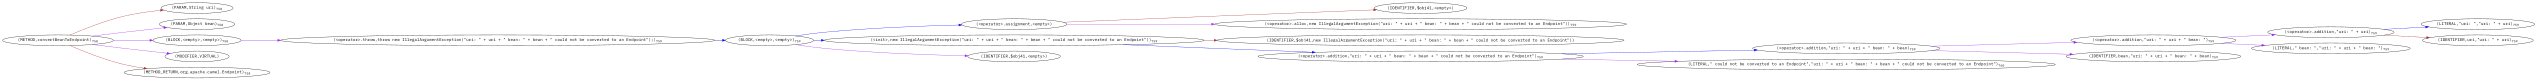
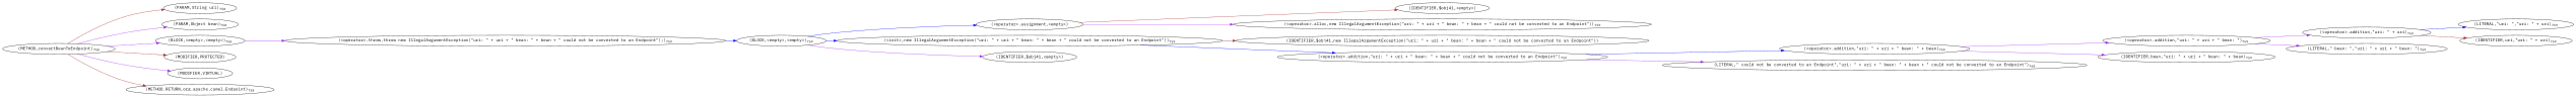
  digraph {
    fontname="IBM Plex Mono"
    rankdir=LR
    node [fontname="IBM Plex Mono"]
    edge [color=purple fontname="IBM Plex Mono"]
    n1 [label=<(METHOD,convertBeanToEndpoint)<SUB>758</SUB>>]
    n2 [label=<(PARAM,String uri)<SUB>758</SUB>>]
    n3 [label=<(PARAM,Object bean)<SUB>758</SUB>>]
    n4 [label=<(BLOCK,&lt;empty&gt;,&lt;empty&gt;)<SUB>758</SUB>>]
+   n5 [label=<(MODIFIER,PROTECTED)>]
    n6 [label=<(MODIFIER,VIRTUAL)>]
    n7 [label=<(METHOD_RETURN,org.apache.camel.Endpoint)<SUB>758</SUB>>]
    n8 [label=<(&lt;operator&gt;.throw,throw new IllegalArgumentException(&quot;uri: &quot; + uri + &quot; bean: &quot; + bean + &quot; could not be converted to an Endpoint&quot;);)<SUB>759</SUB>>]
    n9 [label=<(BLOCK,&lt;empty&gt;,&lt;empty&gt;)<SUB>759</SUB>>]
    n10 [label=<(&lt;operator&gt;.assignment,&lt;empty&gt;)>]
    n11 [label=<(&lt;init&gt;,new IllegalArgumentException(&quot;uri: &quot; + uri + &quot; bean: &quot; + bean + &quot; could not be converted to an Endpoint&quot;))<SUB>759</SUB>>]
    n12 [label=<(IDENTIFIER,$obj41,&lt;empty&gt;)>]
    n13 [label=<(IDENTIFIER,$obj41,&lt;empty&gt;)>]
    n14 [label=<(&lt;operator&gt;.alloc,new IllegalArgumentException(&quot;uri: &quot; + uri + &quot; bean: &quot; + bean + &quot; could not be converted to an Endpoint&quot;))<SUB>759</SUB>>]
    n15 [label=<(IDENTIFIER,$obj41,new IllegalArgumentException(&quot;uri: &quot; + uri + &quot; bean: &quot; + bean + &quot; could not be converted to an Endpoint&quot;))>]
    n16 [label=<(&lt;operator&gt;.addition,&quot;uri: &quot; + uri + &quot; bean: &quot; + bean + &quot; could not be converted to an Endpoint&quot;)<SUB>759</SUB>>]
    n17 [label=<(&lt;operator&gt;.addition,&quot;uri: &quot; + uri + &quot; bean: &quot; + bean)<SUB>759</SUB>>]
    n18 [label=<(LITERAL,&quot; could not be converted to an Endpoint&quot;,&quot;uri: &quot; + uri + &quot; bean: &quot; + bean + &quot; could not be converted to an Endpoint&quot;)<SUB>760</SUB>>]
    n19 [label=<(&lt;operator&gt;.addition,&quot;uri: &quot; + uri + &quot; bean: &quot;)<SUB>759</SUB>>]
    n20 [label=<(IDENTIFIER,bean,&quot;uri: &quot; + uri + &quot; bean: &quot; + bean)<SUB>759</SUB>>]
    n21 [label=<(&lt;operator&gt;.addition,&quot;uri: &quot; + uri)<SUB>759</SUB>>]
    n22 [label=<(LITERAL,&quot; bean: &quot;,&quot;uri: &quot; + uri + &quot; bean: &quot;)<SUB>759</SUB>>]
    n23 [label=<(LITERAL,&quot;uri: &quot;,&quot;uri: &quot; + uri)<SUB>759</SUB>>]
    n24 [label=<(IDENTIFIER,uri,&quot;uri: &quot; + uri)<SUB>759</SUB>>]
    n1 -> n2 [color=brown]
    n1 -> n3
    n1 -> n4
+   n1 -> n5 [color=brown]
    n1 -> n6
    n1 -> n7 [color=brown]
    n4 -> n8
    n8 -> n9 [color=blue]
    n9 -> n10 [color=blue]
    n9 -> n11 [color=blue]
    n9 -> n12
    n10 -> n13 [color=brown]
    n10 -> n14
    n11 -> n15 [color=brown]
    n11 -> n16 [color=blue]
    n16 -> n17 [color=blue]
    n16 -> n18
    n17 -> n19
    n17 -> n20
    n19 -> n21
    n19 -> n22
    n21 -> n23 [color=blue]
    n21 -> n24 [color=brown]
  }
